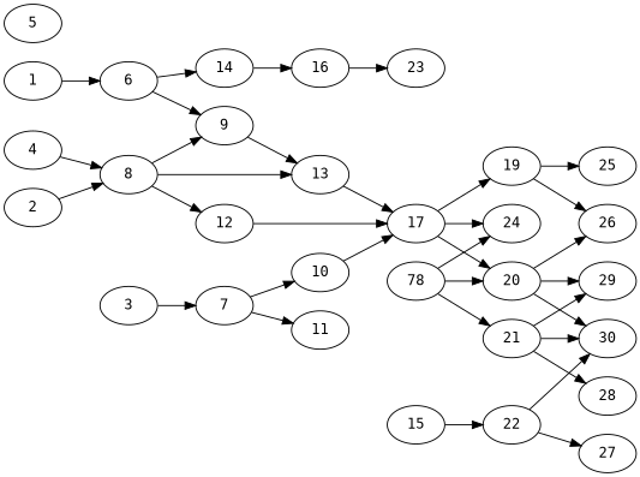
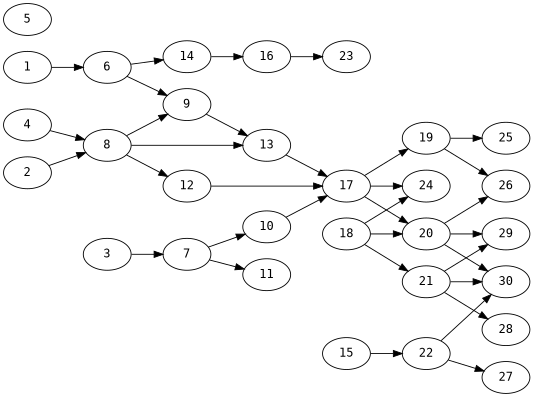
  digraph {
    fontname="DejaVu Sans Mono"
    rankdir=LR
    node [alpha=0.07 fontname="DejaVu Sans Mono"]
    edge [fontname="DejaVu Sans Mono"]
    1 [alpha=0.03 expect_size=180473711080455]
    6 [alpha=0.11 expect_size=1140276682470610]
    9 [expect_size=377635907001345280]
    14 [alpha=0.01 expect_size=9345847216106612]
    13 [alpha=0.05 expect_size=7895290740736000000]
    16 [alpha=0.10 expect_size=141663099948449660928]
    2 [alpha=0.00 expect_size=2233331805342273]
    8 [alpha=0.01 expect_size=273540053516561678336]
    12 [alpha=0.05 expect_size=5349953120967273]
    17 [alpha=0.08 expect_size=25341616766612144128]
    3 [alpha=0.19 expect_size=211067472746910368]
    7 [alpha=0.17 expect_size=10230374646973202432]
    10 [alpha=0.13 expect_size=669750919863970]
    11 [alpha=0.11 expect_size=79972981414362611712]
    4 [alpha=0.03 expect_size=630093375363273984]
    5 [expect_size=163767267187065984]
-   18 [expect_size=121261169414504448000 label=78]
+   18 [expect_size=121261169414504448000]
    20 [alpha=0.17 expect_size=78802004738048000000]
    24 [alpha=0.19 expect_size=2520406026779224]
    21 [alpha=0.19 expect_size=4079626599375306752]
    23 [alpha=0.06 expect_size=212391667461939232]
    19 [expect_size=167250250144329760768]
    15 [alpha=0.09 expect_size=114074247458602144]
    22 [alpha=0.09 expect_size=277981894304333824000]
    30 [alpha=0.04 expect_size=100844315762749341696]
    26 [alpha=0.12 expect_size=5744974394346878]
    29 [alpha=0.14 expect_size=6852460869855303]
    28 [alpha=0.15 expect_size=3880061947537376]
    25 [alpha=0.15 expect_size=5000773565531405]
    27 [alpha=0.13 expect_size=1179183151579969]
    1 -> 6
    6 -> 9
    6 -> 14
    9 -> 13
    14 -> 16
    13 -> 17
    16 -> 23
    2 -> 8
    8 -> 9
    8 -> 13
    8 -> 12
    12 -> 17
    17 -> 20
    17 -> 24
    17 -> 19
    3 -> 7
    7 -> 10
    7 -> 11
    10 -> 17
    4 -> 8
    18 -> 20
    18 -> 24
    18 -> 21
    20 -> 30
    20 -> 26
    20 -> 29
    21 -> 30
    21 -> 29
    21 -> 28
    19 -> 26
    19 -> 25
    15 -> 22
    22 -> 30
    22 -> 27
  }
